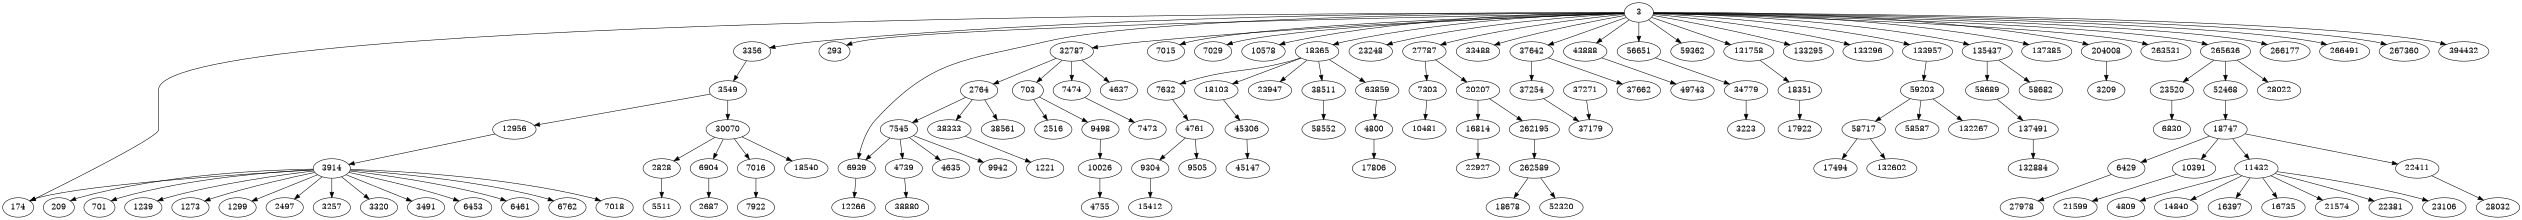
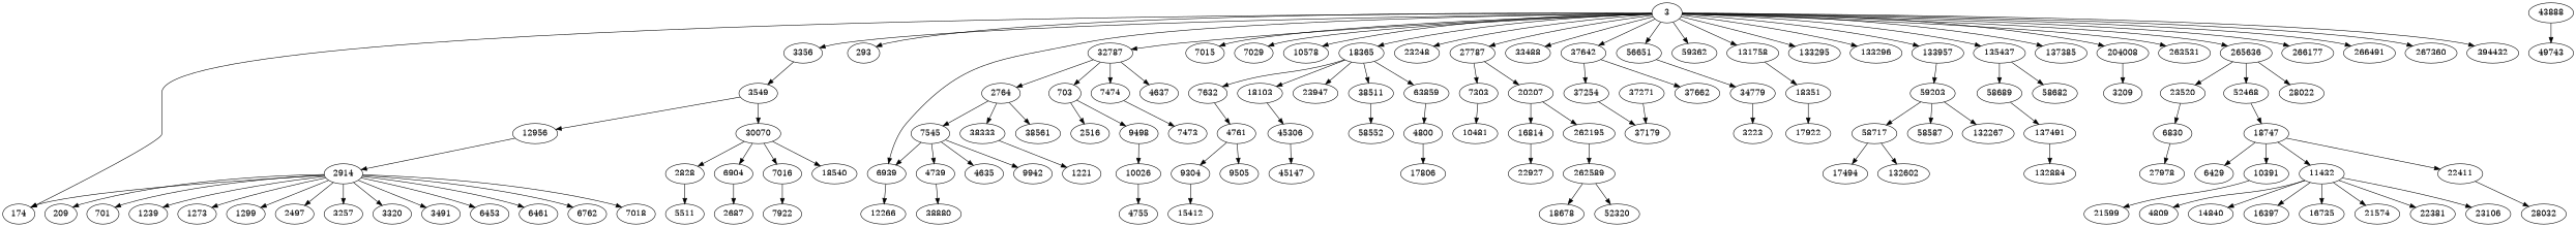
  digraph {
    3
    174
    293
    3356
    6939
    7015
    7029
    10578
    18365
    23248
    27787
    32787
    n13 [label=33488]
    37642
    43888
    56651
    59362
    131758
    133295
    133296
    133957
    135437
    137385
    204008
    263531
    265636
    266177
    266491
    267360
    394432
    3549
    12266
    7632
    18103
    23947
    38511
    63859
    7303
    20207
    703
    2764
    7474
    4637
    37254
    37662
    49743
    34779
    18351
    59203
    58689
    58682
    3209
    23520
    52468
    28022
    2516
    9498
    10026
    7545
    38333
    38561
    4739
    4635
    9942
    1221
    2828
    5511
-   2914 [label=3914]
+   2914
    209
    701
    1239
    1273
    1299
    2497
    3257
    3320
    3491
    6453
    6461
    6762
    7018
    12956
    30070
    6904
    7016
    18540
    38880
    4761
    9304
    9505
    15412
    4800
    17806
    6429
    27978
    2687
    7922
    10481
    7473
    4755
    10391
    21599
    11432
    4809
    14840
    16397
    16735
    21574
    22381
    23106
    16814
    22927
    45306
    45147
    17922
    58552
    18747
    22411
    28032
    262195
    262589
    6830
    3223
    37179
    37271
    137491
    132884
    58717
    17494
    132602
    58587
    132267
    18678
    52320
    3 -> 174
    3 -> 293
    3 -> 3356
    3 -> 6939
    3 -> 7015
    3 -> 7029
    3 -> 10578
    3 -> 18365
    3 -> 23248
    3 -> 27787
    3 -> 32787
    3 -> n13
    3 -> 37642
-   3 -> 43888
    3 -> 56651
    3 -> 59362
    3 -> 131758
    3 -> 133295
    3 -> 133296
    3 -> 133957
    3 -> 135437
    3 -> 137385
    3 -> 204008
    3 -> 263531
    3 -> 265636
    3 -> 266177
    3 -> 266491
    3 -> 267360
    3 -> 394432
    3356 -> 3549
    6939 -> 12266
    18365 -> 7632
    18365 -> 18103
    18365 -> 23947
    18365 -> 38511
    18365 -> 63859
    27787 -> 7303
    27787 -> 20207
    32787 -> 703
    32787 -> 2764
    32787 -> 7474
    32787 -> 4637
    37642 -> 37254
    37642 -> 37662
    43888 -> 49743
    56651 -> 34779
    131758 -> 18351
    133957 -> 59203
    135437 -> 58689
    135437 -> 58682
    204008 -> 3209
    265636 -> 23520
    265636 -> 52468
    265636 -> 28022
    3549 -> 12956
    3549 -> 30070
    7632 -> 4761
    18103 -> 45306
    38511 -> 58552
    63859 -> 4800
    7303 -> 10481
    20207 -> 16814
    20207 -> 262195
    703 -> 2516
    703 -> 9498
    2764 -> 7545
    2764 -> 38333
    2764 -> 38561
    7474 -> 7473
    37254 -> 37179
    34779 -> 3223
    18351 -> 17922
    59203 -> 58717
    59203 -> 58587
    59203 -> 132267
    58689 -> 137491
    23520 -> 6830
    52468 -> 18747
    9498 -> 10026
    10026 -> 4755
    7545 -> 6939
    7545 -> 4739
    7545 -> 4635
    7545 -> 9942
    38333 -> 1221
    4739 -> 38880
    2828 -> 5511
    2914 -> 174
    2914 -> 209
    2914 -> 701
    2914 -> 1239
    2914 -> 1273
    2914 -> 1299
    2914 -> 2497
    2914 -> 3257
    2914 -> 3320
    2914 -> 3491
    2914 -> 6453
    2914 -> 6461
    2914 -> 6762
    2914 -> 7018
    12956 -> 2914
    30070 -> 2828
    30070 -> 6904
    30070 -> 7016
    30070 -> 18540
    6904 -> 2687
    7016 -> 7922
    4761 -> 9304
    4761 -> 9505
    9304 -> 15412
    4800 -> 17806
-   6429 -> 27978
+   6830 -> 27978
    10391 -> 21599
    11432 -> 4809
    11432 -> 14840
    11432 -> 16397
    11432 -> 16735
    11432 -> 21574
    11432 -> 22381
    11432 -> 23106
    16814 -> 22927
    45306 -> 45147
    18747 -> 6429
    18747 -> 10391
    18747 -> 11432
    18747 -> 22411
    22411 -> 28032
    262195 -> 262589
    262589 -> 18678
    262589 -> 52320
    37271 -> 37179
    137491 -> 132884
    58717 -> 17494
    58717 -> 132602
  }
